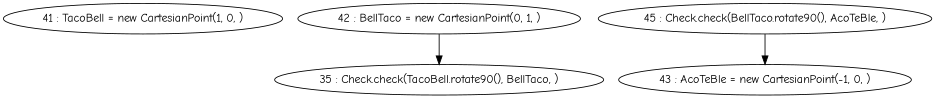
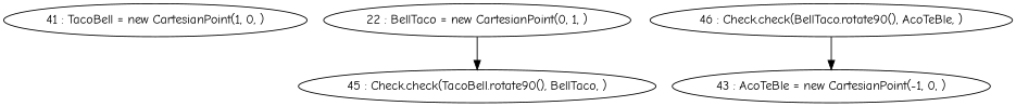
  digraph {
    fontname="Comic Neue"
    node [fontname="Comic Neue"]
    edge [fontname="Comic Neue"]
    "41 : TacoBell = new CartesianPoint(1, 0, )"
-   "42 : BellTaco = new CartesianPoint(0, 1, )"
-   "45 : Check.check(TacoBell.rotate90(), BellTaco, )" [label="35 : Check.check(TacoBell.rotate90(), BellTaco, )"]
-   "46 : Check.check(BellTaco.rotate90(), AcoTeBle, )" [label="45 : Check.check(BellTaco.rotate90(), AcoTeBle, )"]
+   "42 : BellTaco = new CartesianPoint(0, 1, )" [label="22 : BellTaco = new CartesianPoint(0, 1, )"]
+   "45 : Check.check(TacoBell.rotate90(), BellTaco, )"
+   "46 : Check.check(BellTaco.rotate90(), AcoTeBle, )"
    "43 : AcoTeBle = new CartesianPoint(-1, 0, )"
    "42 : BellTaco = new CartesianPoint(0, 1, )" -> "45 : Check.check(TacoBell.rotate90(), BellTaco, )"
    "46 : Check.check(BellTaco.rotate90(), AcoTeBle, )" -> "43 : AcoTeBle = new CartesianPoint(-1, 0, )"
  }
